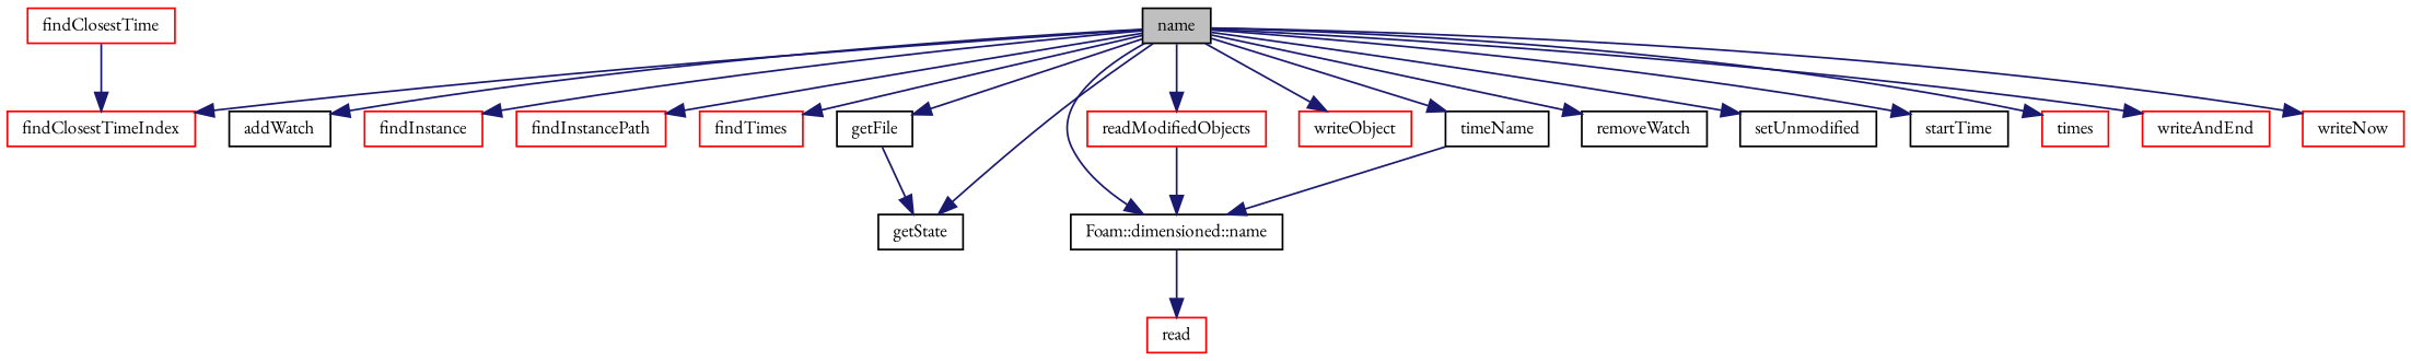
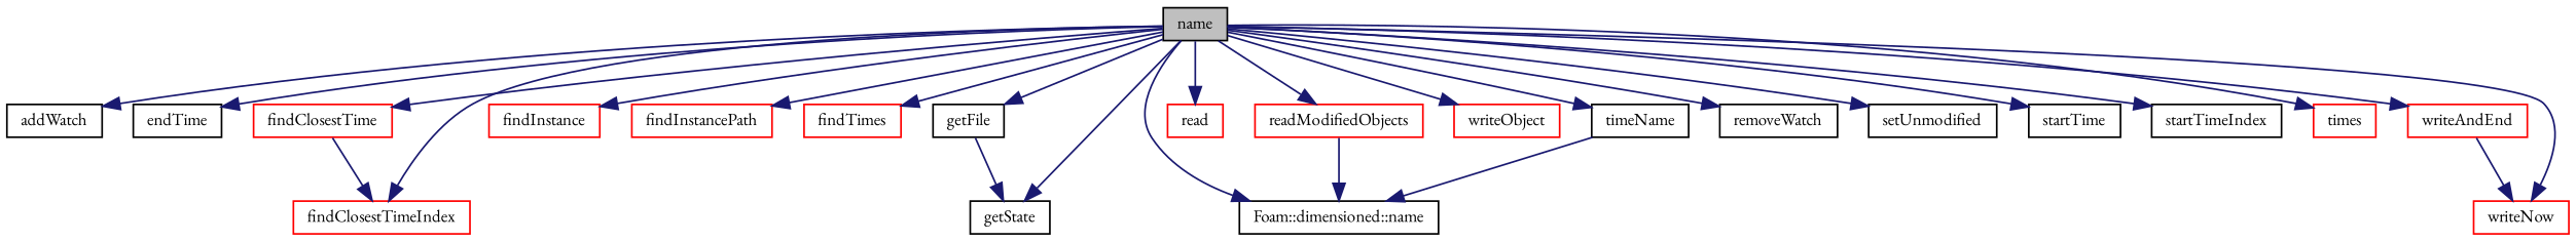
  digraph {
    fontname="EB Garamond"
    rankdir=TB
    node [color=black fontname="EB Garamond" fontsize=10 shape=record]
    edge [color=midnightblue fontname="EB Garamond" fontsize=10 labelfontname=FreeSans labelfontsize=10 style=solid]
    n1 [fillcolor=grey75 fontcolor=black height=0.2 label=name style=filled width=0.4]
    n2 [height=0.2 label=addWatch width=0.4]
+   n3 [height=0.2 label=endTime width=0.4]
    n4 [color=red height=0.2 label=findClosestTime width=0.4]
    n5 [color=red height=0.2 label=findClosestTimeIndex width=0.4]
    n6 [color=red height=0.2 label=findInstance width=0.4]
    n7 [color=red height=0.2 label=findInstancePath width=0.4]
    n8 [color=red height=0.2 label=findTimes width=0.4]
    n9 [height=0.2 label=getFile width=0.4]
    n10 [height=0.2 label=getState width=0.4]
    n11 [height=0.2 label="Foam::dimensioned::name" width=0.4]
    n12 [color=red height=0.2 label=read width=0.4]
    n13 [color=red height=0.2 label=readModifiedObjects width=0.4]
    n14 [color=red height=0.2 label=writeObject width=0.4]
    n15 [height=0.2 label=timeName width=0.4]
    n16 [height=0.2 label=removeWatch width=0.4]
    n17 [height=0.2 label=setUnmodified width=0.4]
    n18 [height=0.2 label=startTime width=0.4]
+   n19 [height=0.2 label=startTimeIndex width=0.4]
    n20 [color=red height=0.2 label=times width=0.4]
    n21 [color=red height=0.2 label=writeAndEnd width=0.4]
    n22 [color=red height=0.2 label=writeNow width=0.4]
    n1 -> n2
+   n1 -> n3
+   n1 -> n4
    n1 -> n5
    n1 -> n6
    n1 -> n7
    n1 -> n8
    n1 -> n9
    n1 -> n10
    n1 -> n11
-   n11 -> n12
+   n1 -> n12
    n1 -> n13
    n1 -> n14
    n1 -> n15
    n1 -> n16
    n1 -> n17
    n1 -> n18
+   n1 -> n19
    n1 -> n20
    n1 -> n21
    n1 -> n22
    n4 -> n5
    n9 -> n10
    n13 -> n11
    n15 -> n11
+   n21 -> n22
  }
